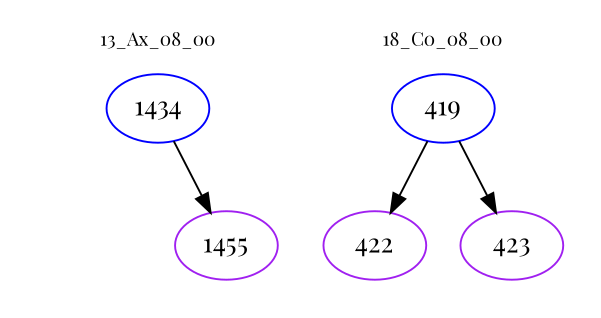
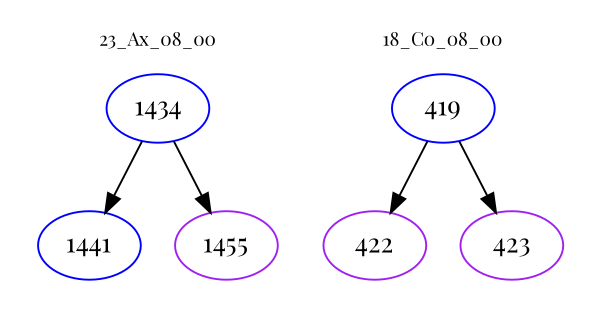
  digraph {
    fontname="Playfair Display"
    node [color=blue fontname="Playfair Display"]
    edge [color=black fontname="Playfair Display"]
    n1 [label=1434]
+   n2 [label=1441]
    n3 [color=purple label=1455]
    n4 [label=419]
    n5 [color=purple label=422]
    n6 [color=purple label=423]
    subgraph cluster_1 {
      color=white
      fontsize=10
-     label="13_Ax_08_00"
+     label="23_Ax_08_00"
      n1
+     n2
      n3
    }
    subgraph cluster_2 {
      color=white
      fontsize=10
      label="18_C0_08_00"
      n4
      n5
      n6
    }
+   n1 -> n2
    n1 -> n3
    n4 -> n5
    n4 -> n6
  }
